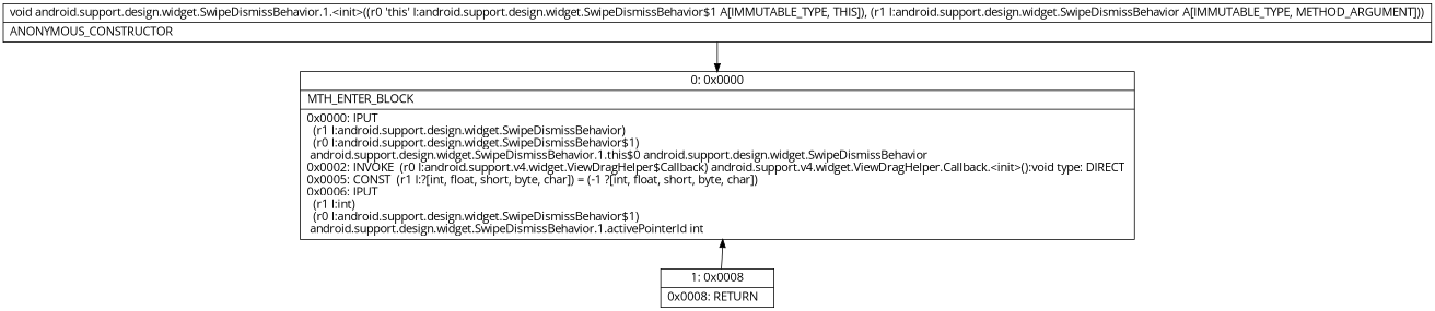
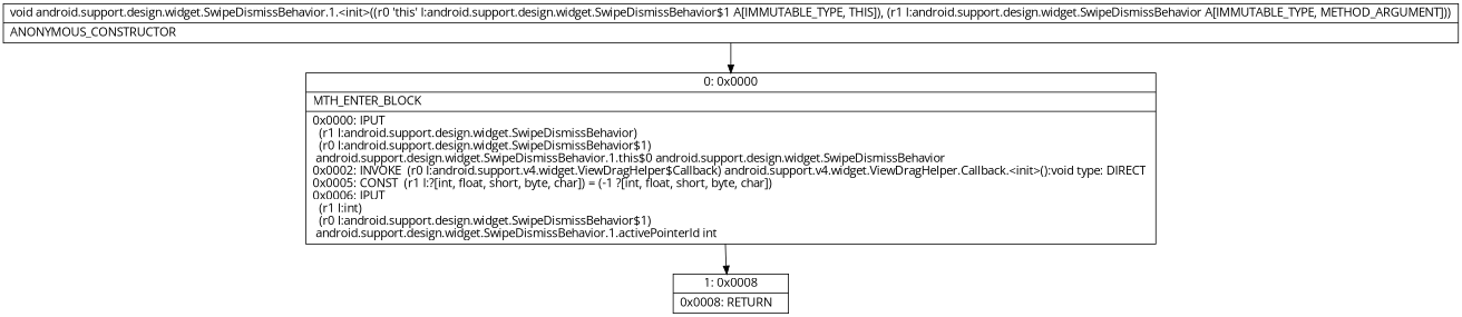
  digraph {
    fontname="Open Sans"
    node [shape=record fontname="Open Sans"]
    edge [fontname="Open Sans"]
    n1 [label="{0\:\ 0x0000|MTH_ENTER_BLOCK\l|0x0000: IPUT  \l  (r1 I:android.support.design.widget.SwipeDismissBehavior)\l  (r0 I:android.support.design.widget.SwipeDismissBehavior$1)\l android.support.design.widget.SwipeDismissBehavior.1.this$0 android.support.design.widget.SwipeDismissBehavior \l0x0002: INVOKE  (r0 I:android.support.v4.widget.ViewDragHelper$Callback) android.support.v4.widget.ViewDragHelper.Callback.\<init\>():void type: DIRECT \l0x0005: CONST  (r1 I:?[int, float, short, byte, char]) = (\-1 ?[int, float, short, byte, char]) \l0x0006: IPUT  \l  (r1 I:int)\l  (r0 I:android.support.design.widget.SwipeDismissBehavior$1)\l android.support.design.widget.SwipeDismissBehavior.1.activePointerId int \l}"]
    n2 [label="{1\:\ 0x0008|0x0008: RETURN   \l}"]
    n3 [label="{void android.support.design.widget.SwipeDismissBehavior.1.\<init\>((r0 'this' I:android.support.design.widget.SwipeDismissBehavior$1 A[IMMUTABLE_TYPE, THIS]), (r1 I:android.support.design.widget.SwipeDismissBehavior A[IMMUTABLE_TYPE, METHOD_ARGUMENT]))  | ANONYMOUS_CONSTRUCTOR\l}"]
-   n2 -> n1
+   n1 -> n2
    n3 -> n1
  }
